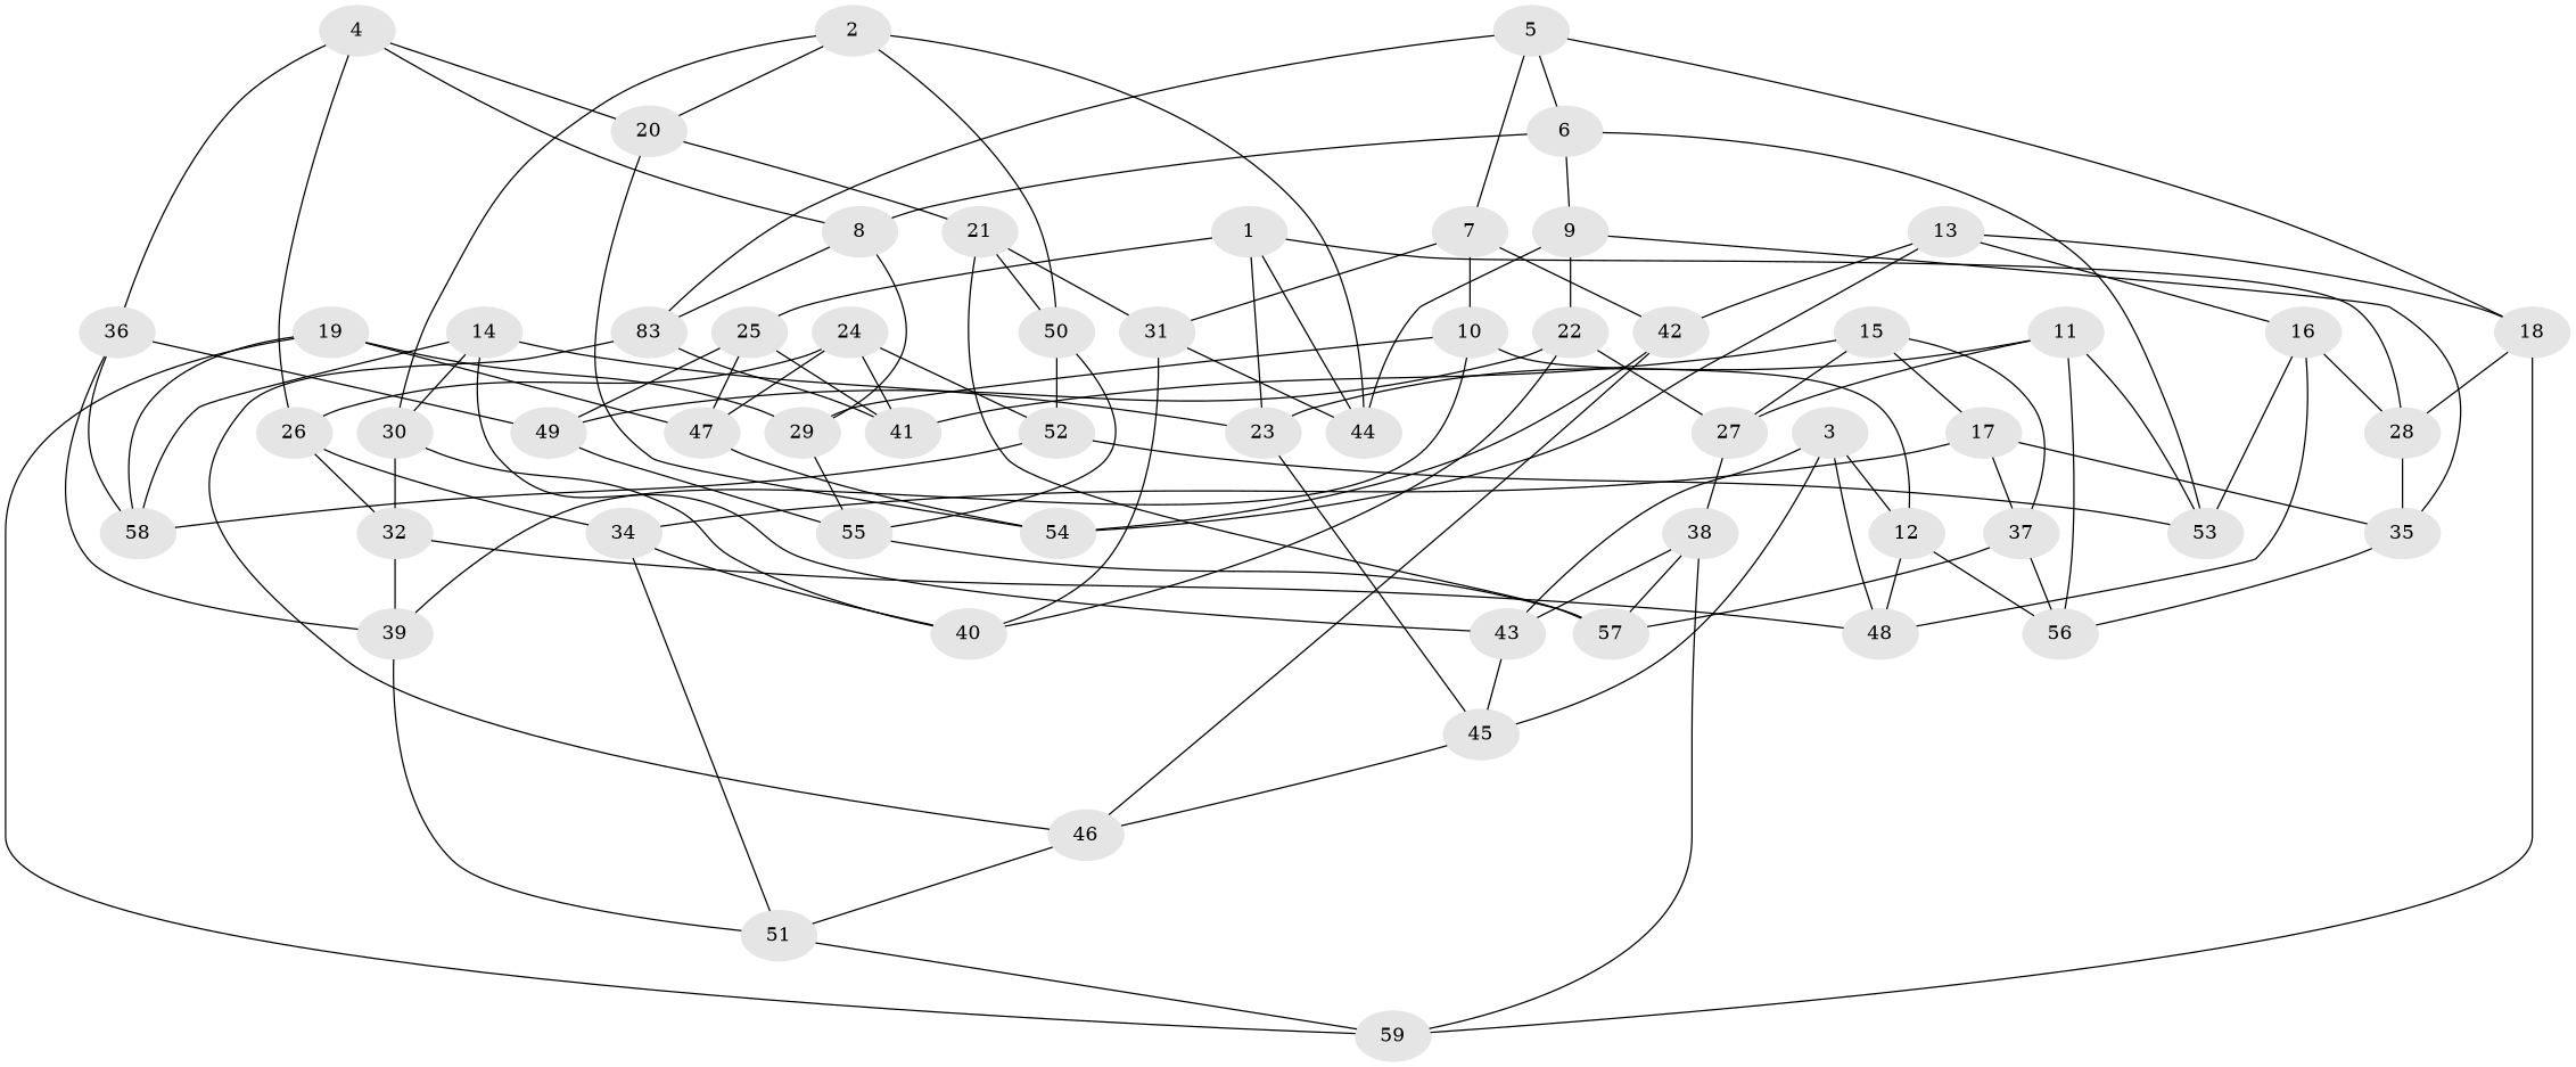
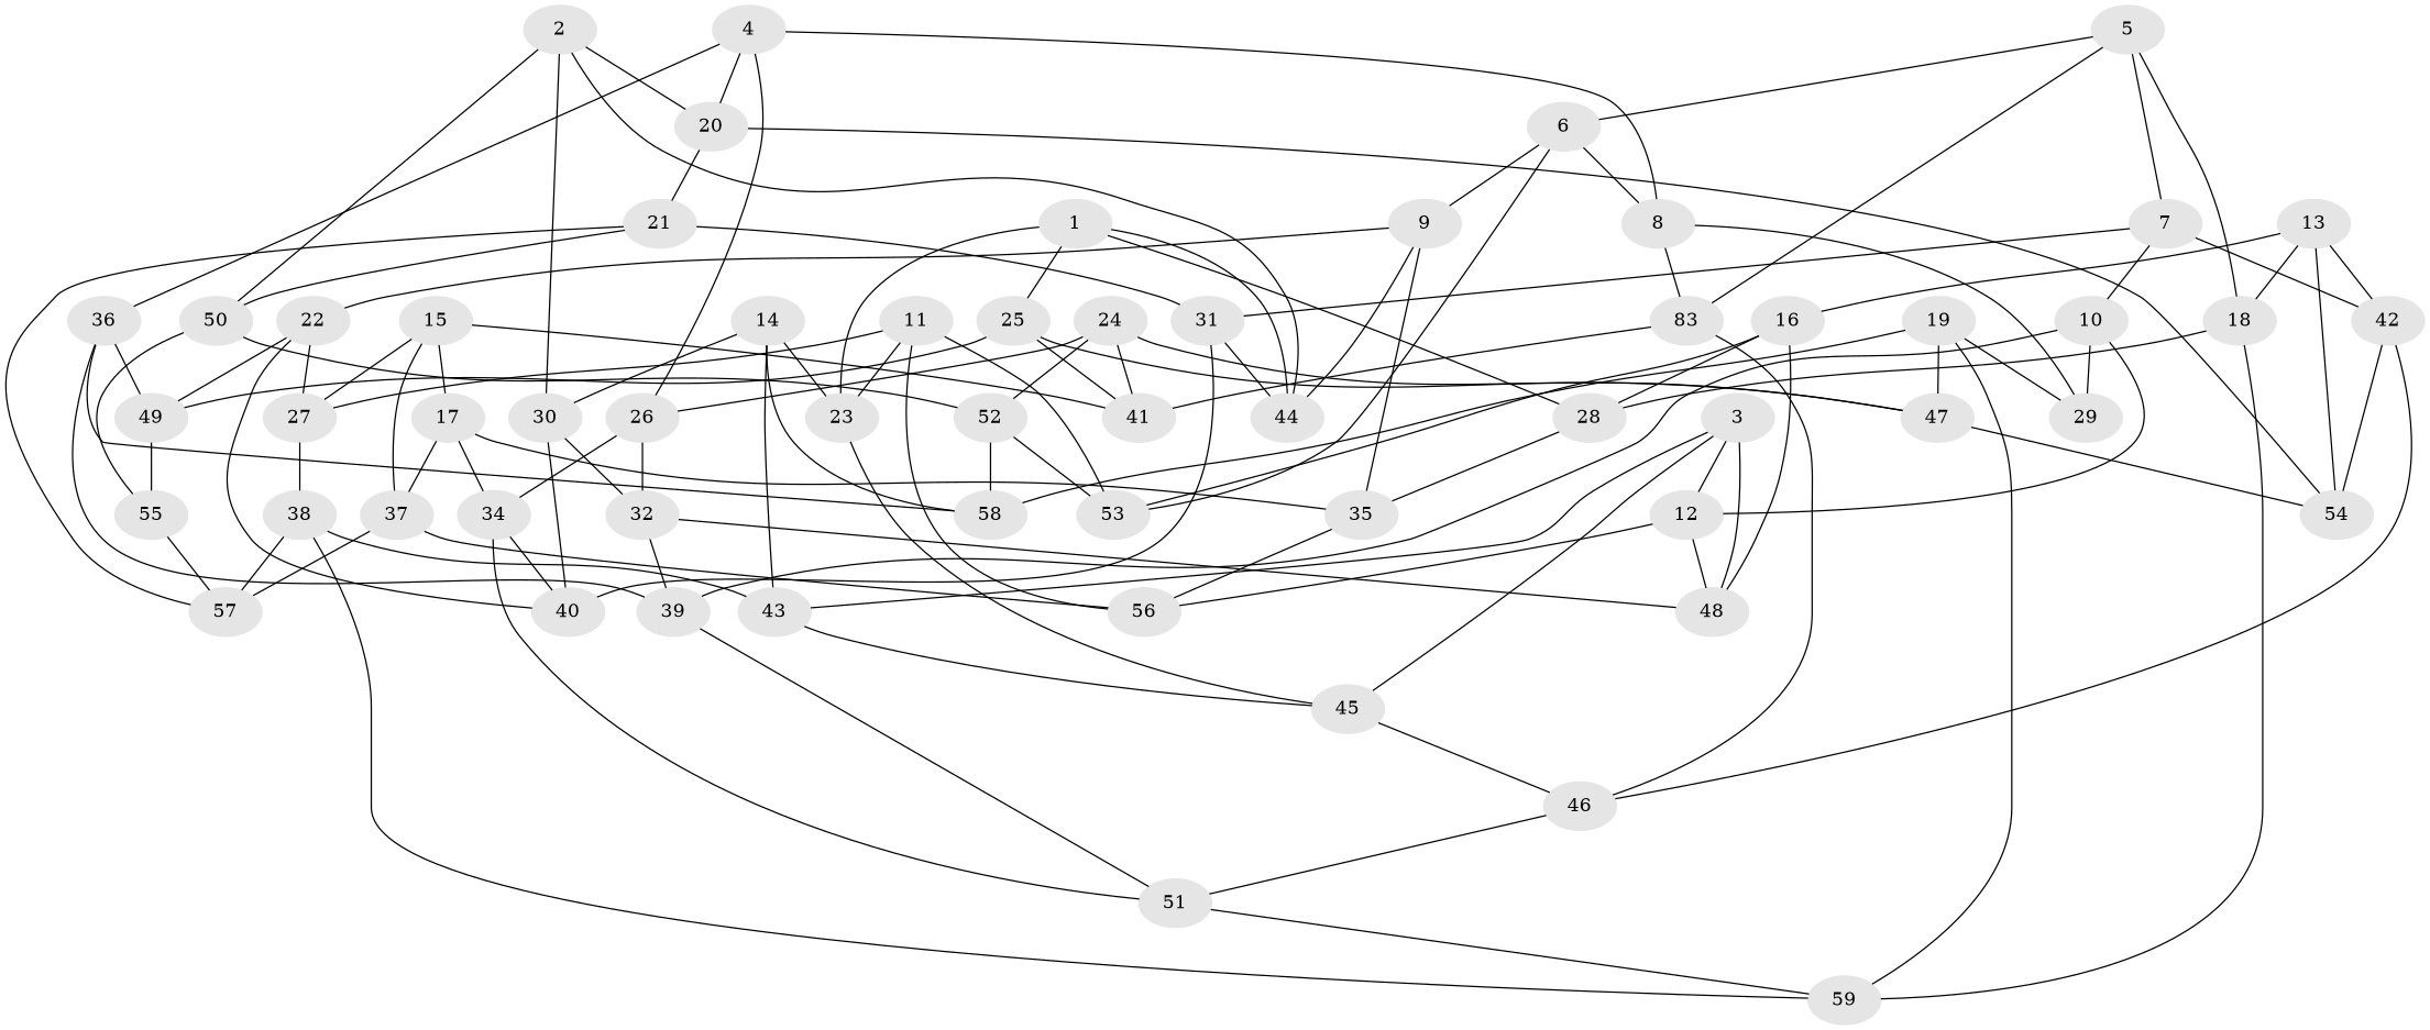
  graph {
    node [color=gray90 style=filled]
    1
    23
    25
    28
    44
    45
    41
    47
    49
    35
    2
    20
    30
    50
    54
    21
    40
    32
    52
    55
    3
    12
    43
    48
    56
    46
    4
    8
    26
    36
    n31 [label=83]
    29
    34
    39
    58
    5
    6
    7
    18
    9
    53
    10
    31
    42
    59
    22
    27
    51
    11
    38
    13
    16
    14
    15
    17
    37
    57
    19
    24
    1 -- 23
    1 -- 25
    1 -- 28
    1 -- 44
    23 -- 45
    25 -- 41
    25 -- 47
    25 -- 49
    28 -- 35
    45 -- 46
    47 -- 54
    49 -- 55
    35 -- 56
    2 -- 44
    2 -- 20
    2 -- 30
    2 -- 50
    20 -- 54
    20 -- 21
    30 -- 40
    30 -- 32
    50 -- 52
    50 -- 55
    21 -- 50
    21 -- 31
    21 -- 57
    32 -- 48
    32 -- 39
    52 -- 58
    52 -- 53
    55 -- 57
    3 -- 45
    3 -- 12
    3 -- 43
    3 -- 48
    12 -- 48
    12 -- 56
    43 -- 45
    46 -- 51
    4 -- 20
    4 -- 8
    4 -- 26
    4 -- 36
    8 -- n31
    8 -- 29
    26 -- 32
    26 -- 34
    36 -- 49
    36 -- 39
    36 -- 58
    n31 -- 41
    n31 -- 46
-   29 -- 55
    34 -- 40
    34 -- 51
    39 -- 51
    5 -- n31
    5 -- 6
    5 -- 7
    5 -- 18
    6 -- 8
    6 -- 9
    6 -- 53
    7 -- 10
    7 -- 31
    7 -- 42
    18 -- 28
    18 -- 59
    9 -- 44
    9 -- 35
    9 -- 22
    10 -- 12
    10 -- 29
    10 -- 39
    31 -- 44
    31 -- 40
    42 -- 54
    42 -- 46
    22 -- 49
    22 -- 40
    22 -- 27
    27 -- 38
    51 -- 59
    11 -- 23
    11 -- 56
    11 -- 53
    11 -- 27
    38 -- 43
    38 -- 59
    38 -- 57
    13 -- 54
    13 -- 18
    13 -- 42
    13 -- 16
    16 -- 28
    16 -- 48
    16 -- 53
    14 -- 23
    14 -- 30
    14 -- 43
    14 -- 58
    15 -- 41
    15 -- 27
    15 -- 17
    15 -- 37
    17 -- 35
    17 -- 34
    17 -- 37
    37 -- 56
    37 -- 57
    19 -- 47
    19 -- 29
    19 -- 58
    19 -- 59
    24 -- 41
    24 -- 47
    24 -- 52
    24 -- 26
  }
